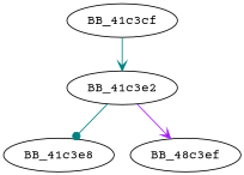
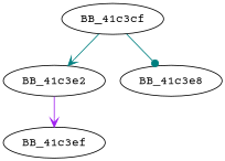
  digraph {
    fontname="Courier Prime"
    node [fontname="Courier Prime"]
    edge [arrowhead=vee color=teal fontname="Courier Prime"]
    BB_41c3cf
    BB_41c3e2
    BB_41c3e8
-   BB_41c3ef [label=BB_48c3ef]
+   BB_41c3ef
    BB_41c3cf -> BB_41c3e2
-   BB_41c3e2 -> BB_41c3e8 [arrowhead=dot]
+   BB_41c3cf -> BB_41c3e8 [arrowhead=dot]
    BB_41c3e2 -> BB_41c3ef [color=purple]
  }
